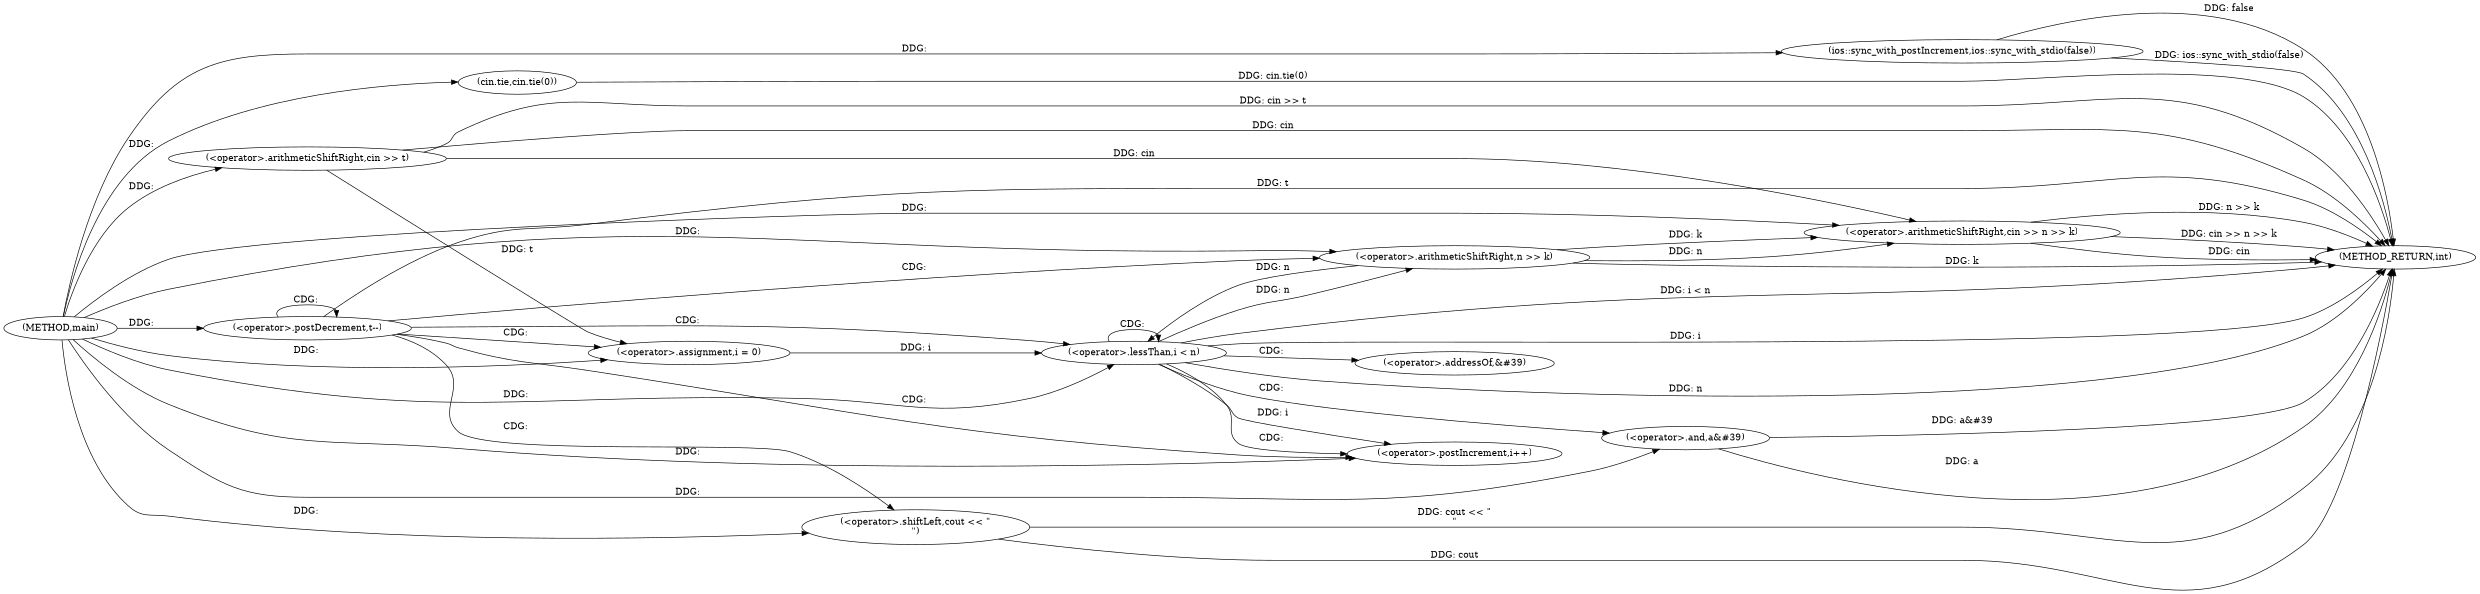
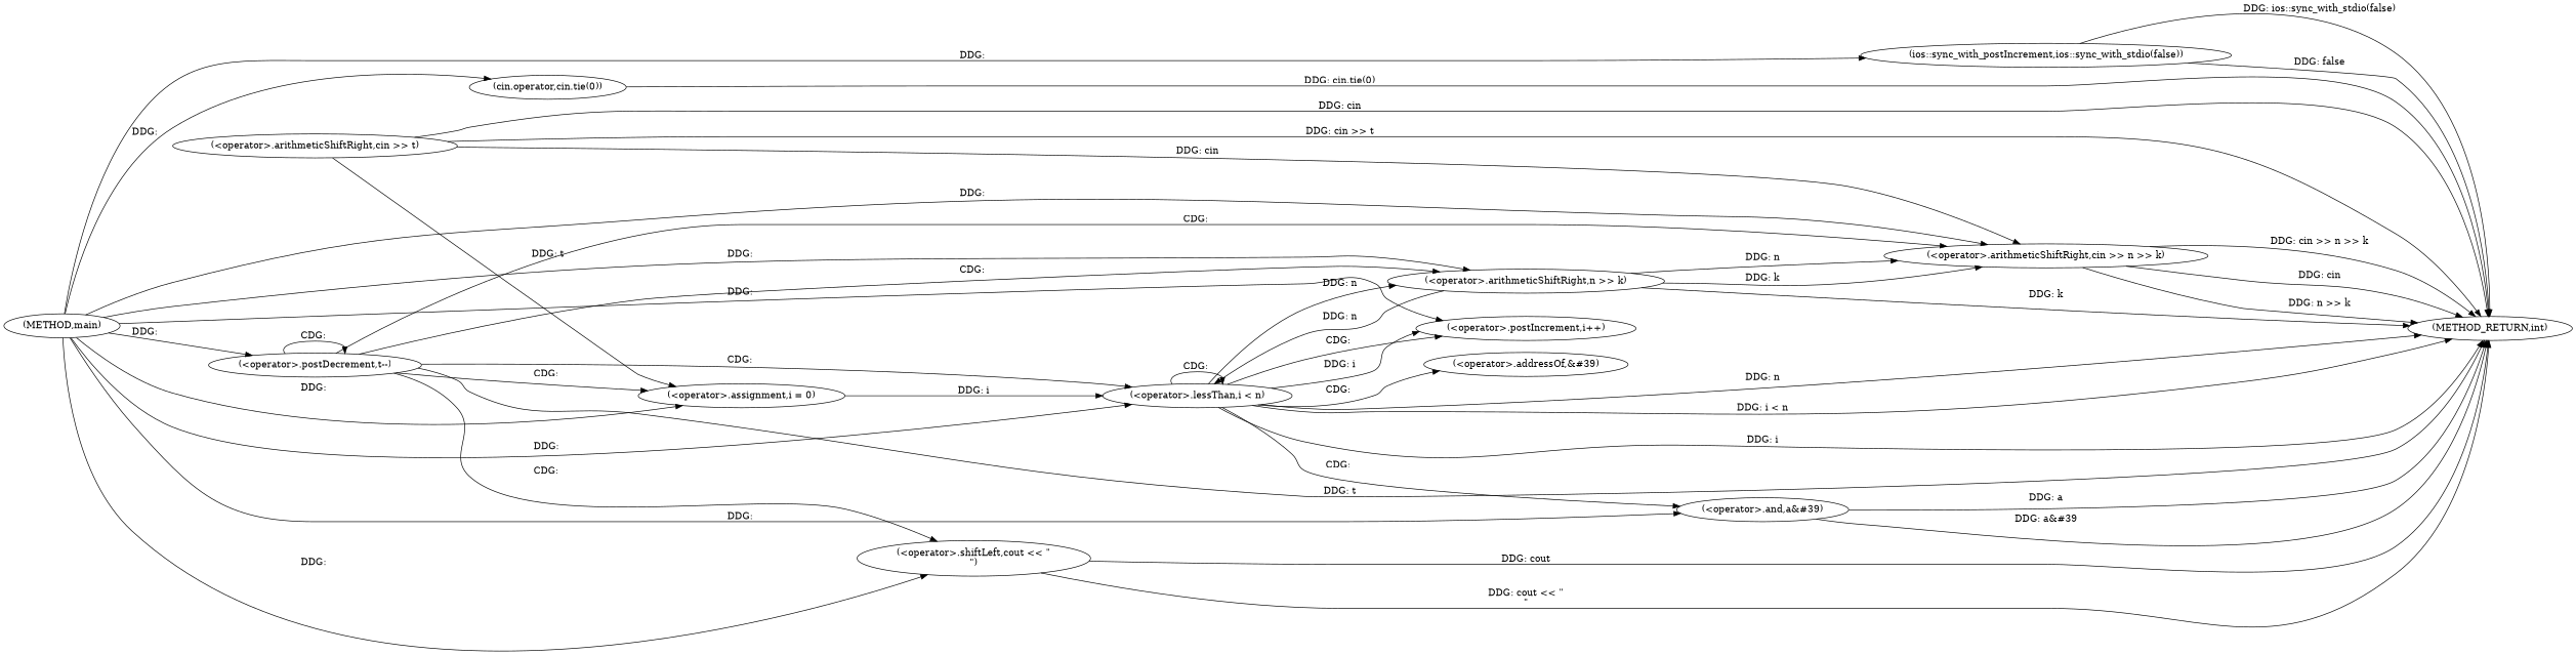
  digraph {
    rankdir=LR
    n1 [label="(METHOD,main)"]
    n2 [label="(ios::sync_with_postIncrement,ios::sync_with_stdio(false))"]
-   n3 [label="(cin.tie,cin.tie(0))"]
+   n3 [label="(cin.operator,cin.tie(0))"]
    n4 [label="(<operator>.arithmeticShiftRight,cin >> t)"]
    n5 [label="(<operator>.postDecrement,t--)"]
    n6 [label="(<operator>.arithmeticShiftRight,cin >> n >> k)"]
    n7 [label="(<operator>.shiftLeft,cout << \"\n\")"]
    n8 [label="(<operator>.assignment,i = 0)"]
    n9 [label="(<operator>.lessThan,i < n)"]
    n10 [label="(<operator>.postIncrement,i++)"]
    n11 [label="(<operator>.arithmeticShiftRight,n >> k)"]
    n12 [label="(<operator>.and,a&#39)"]
    n13 [label="(METHOD_RETURN,int)"]
    n14 [label="(<operator>.addressOf,&#39)"]
    n1 -> n2 [label="DDG: "]
    n1 -> n3 [label="DDG: "]
-   n1 -> n4 [label="DDG: "]
    n1 -> n5 [label="DDG: "]
    n1 -> n6 [label="DDG: "]
    n1 -> n7 [label="DDG: "]
    n1 -> n8 [label="DDG: "]
    n1 -> n9 [label="DDG: "]
    n1 -> n10 [label="DDG: "]
    n1 -> n11 [label="DDG: "]
    n1 -> n12 [label="DDG: "]
    n2 -> n13 [label="DDG: ios::sync_with_stdio(false)"]
    n2 -> n13 [label="DDG: false"]
    n3 -> n13 [label="DDG: cin.tie(0)"]
    n4 -> n6 [label="DDG: cin"]
    n4 -> n8 [label="DDG: t"]
    n4 -> n13 [label="DDG: cin"]
    n4 -> n13 [label="DDG: cin >> t"]
    n5 -> n5 [label="CDG: "]
-   n5 -> n10 [label="CDG: "]
+   n5 -> n6 [label="CDG: "]
    n5 -> n7 [label="CDG: "]
    n5 -> n8 [label="CDG: "]
    n5 -> n9 [label="CDG: "]
    n5 -> n11 [label="CDG: "]
    n5 -> n13 [label="DDG: t"]
    n6 -> n13 [label="DDG: cin"]
    n6 -> n13 [label="DDG: n >> k"]
    n6 -> n13 [label="DDG: cin >> n >> k"]
    n7 -> n13 [label="DDG: cout << \"\n\""]
    n7 -> n13 [label="DDG: cout"]
    n8 -> n9 [label="DDG: i"]
    n9 -> n9 [label="CDG: "]
    n9 -> n10 [label="DDG: i"]
    n9 -> n10 [label="CDG: "]
    n9 -> n11 [label="DDG: n"]
    n9 -> n12 [label="CDG: "]
    n9 -> n13 [label="DDG: i"]
    n9 -> n13 [label="DDG: n"]
    n9 -> n13 [label="DDG: i < n"]
    n9 -> n14 [label="CDG: "]
    n11 -> n6 [label="DDG: n"]
    n11 -> n6 [label="DDG: k"]
    n11 -> n9 [label="DDG: n"]
    n11 -> n13 [label="DDG: k"]
    n12 -> n13 [label="DDG: a&#39"]
    n12 -> n13 [label="DDG: a"]
  }
